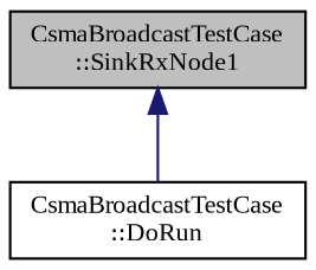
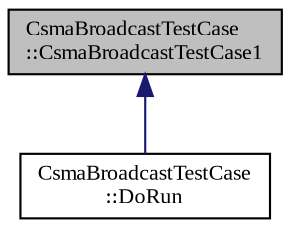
  digraph {
    rankdir=TB
    fontname="Liberation Serif"
    node [color=black fontname="Liberation Serif" fontsize=10 shape=record style=filled]
-   n1 [fillcolor=grey75 fontcolor=black height=0.2 label="CsmaBroadcastTestCase\l::SinkRxNode1" width=0.4]
+   n1 [fillcolor=grey75 fontcolor=black height=0.2 label="CsmaBroadcastTestCase\l::CsmaBroadcastTestCase1" width=0.4]
    n2 [fillcolor=white height=0.2 label="CsmaBroadcastTestCase\l::DoRun" width=0.4]
    n1 -> n2 [color=midnightblue dir=back fontname="Liberation Serif" fontsize=10 labelfontname=Helvetica labelfontsize=10 style=solid]
  }
